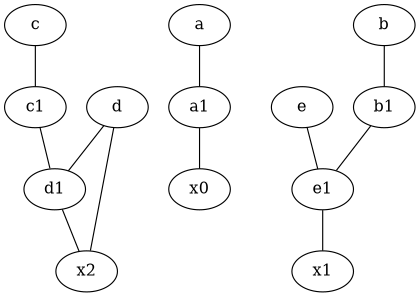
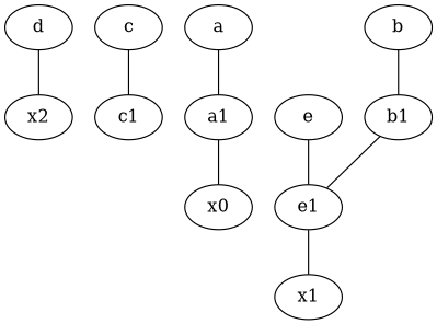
  graph {
    fontname="DejaVu Serif"
    node [fontname="DejaVu Serif" labelfontsize=50]
    edge [fontname="DejaVu Serif"]
-   d1
    x2
    d
    c1
    a1
    x0
    b1
    e1
    x1
    e
    a
    b
    c
-   d1 -- x2
-   d -- d1
    d -- x2
-   c1 -- d1
    a1 -- x0
    b1 -- e1
    e1 -- x1
    e -- e1
    a -- a1
    b -- b1
    c -- c1
  }
